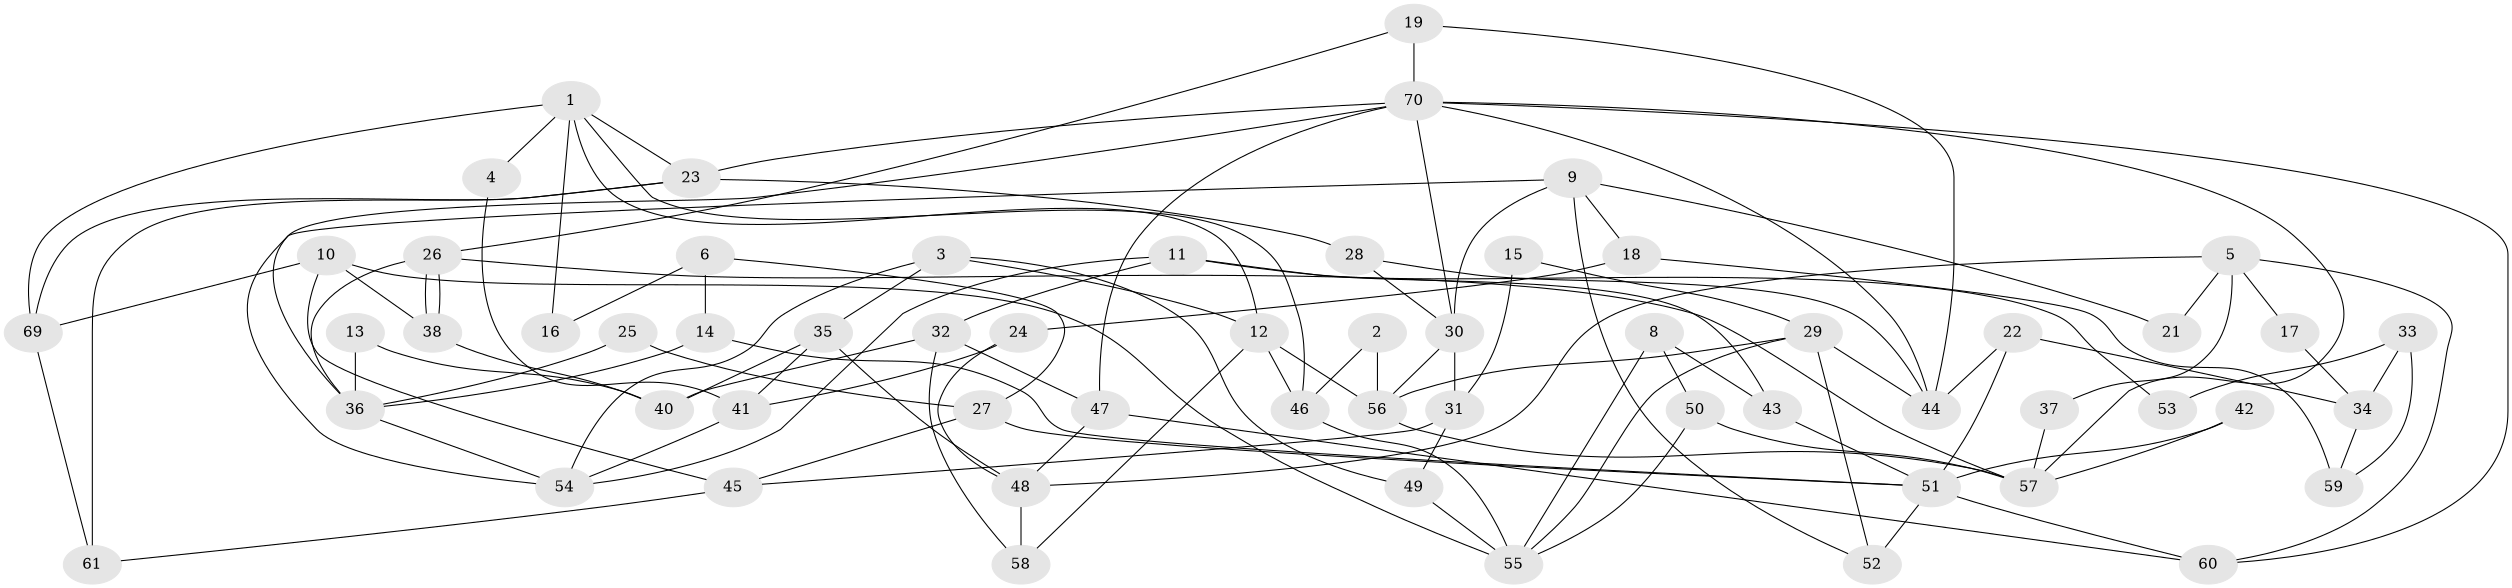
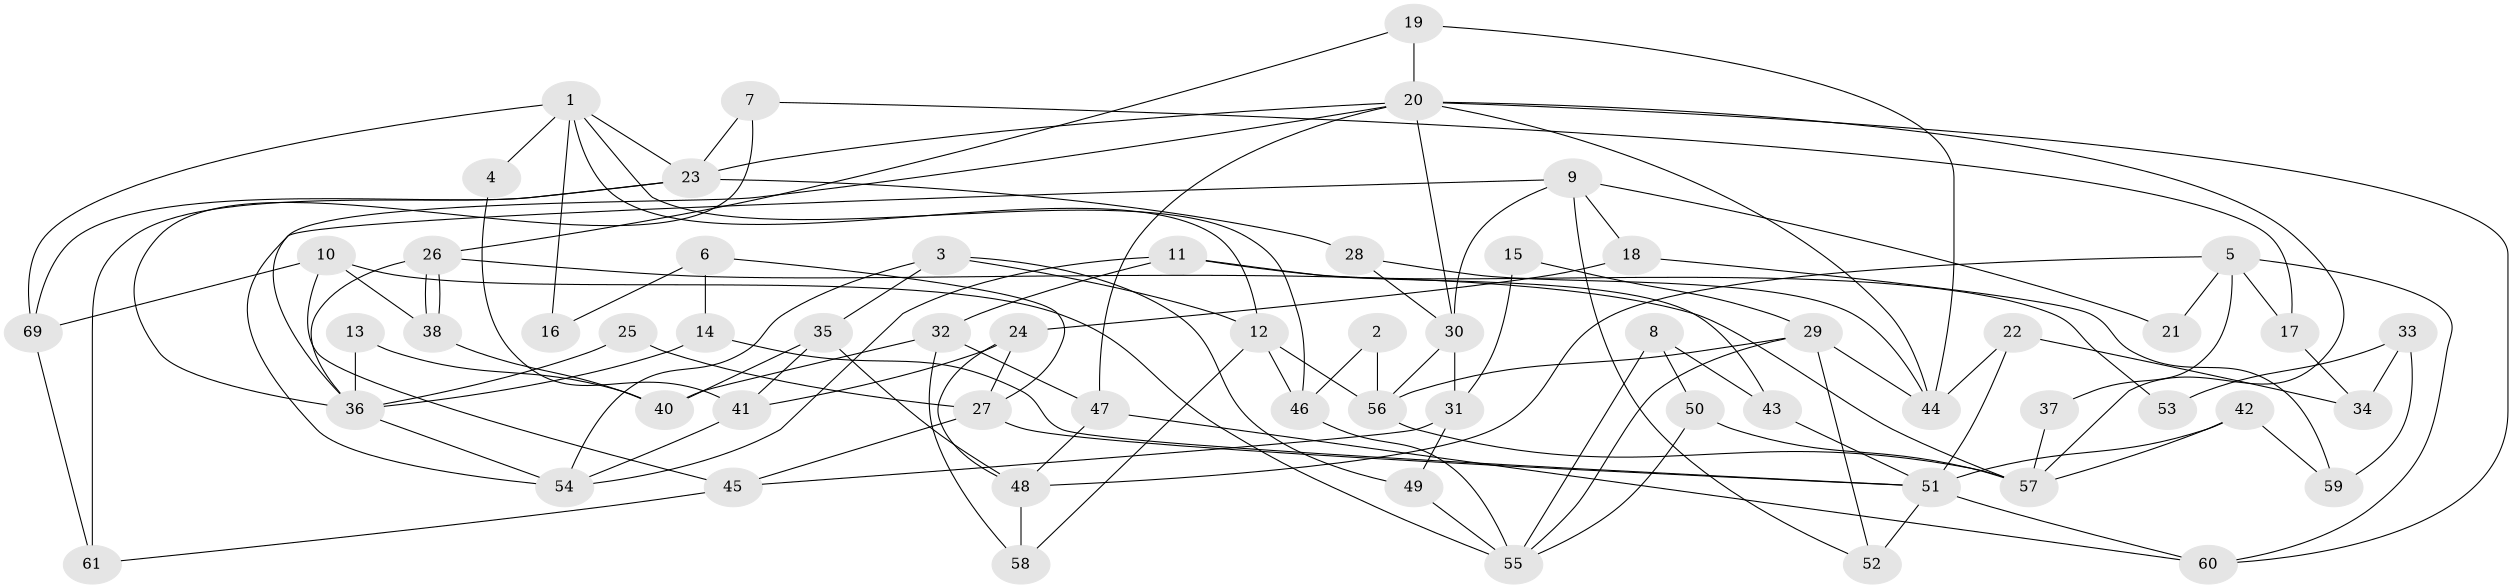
  graph {
    node [color=gray90 style=filled]
    1
    4
    12
    16
    23
    n6 [label=69]
    46
    41
    56
    58
    28
    61
    55
    2
    57
    3
    35
    49
    54
    48
    40
    5
    21
    37
    60
    17
    6
    14
    27
    36
    51
    45
+   7
    34
    8
    43
    50
    9
    18
    30
    52
    24
    59
    31
    10
    38
    11
    32
    53
    47
    13
    15
    29
    44
    19
-   20 [label=70]
+   20
    26
    42
    22
    25
    33
    1 -- 4
    1 -- 12
    1 -- 16
    1 -- 23
    1 -- n6
    1 -- 46
    4 -- 41
    12 -- 46
    12 -- 56
    12 -- 58
    23 -- n6
    23 -- 28
    23 -- 61
    n6 -- 61
    46 -- 55
    41 -- 54
    56 -- 57
    28 -- 30
    28 -- 44
    2 -- 46
    2 -- 56
    3 -- 12
    3 -- 35
    3 -- 49
    3 -- 54
    35 -- 41
    35 -- 48
    35 -- 40
    49 -- 55
    48 -- 58
    5 -- 48
    5 -- 21
    5 -- 37
    5 -- 60
    5 -- 17
    37 -- 57
    17 -- 34
    6 -- 16
    6 -- 14
    6 -- 27
    14 -- 36
    14 -- 51
    27 -- 51
    27 -- 45
    36 -- 54
    51 -- 60
    51 -- 52
    45 -- 61
+   7 -- 23
+   7 -- 17
+   7 -- 36
    8 -- 55
    8 -- 43
    8 -- 50
    43 -- 51
    50 -- 55
    50 -- 57
    9 -- 54
    9 -- 21
    9 -- 18
    9 -- 30
    9 -- 52
    18 -- 24
    18 -- 59
    30 -- 56
    30 -- 31
    24 -- 41
    24 -- 48
+   24 -- 27
    31 -- 49
    31 -- 45
    10 -- n6
    10 -- 55
    10 -- 45
    10 -- 38
    38 -- 40
    11 -- 54
    11 -- 43
    11 -- 32
    11 -- 53
    32 -- 58
    32 -- 40
    32 -- 47
    47 -- 48
    47 -- 60
    13 -- 40
    13 -- 36
    15 -- 31
    15 -- 29
    29 -- 56
    29 -- 55
    29 -- 52
    29 -- 44
    19 -- 44
    19 -- 20
    19 -- 26
    20 -- 23
    20 -- 57
    20 -- 60
    20 -- 36
    20 -- 30
    20 -- 47
    20 -- 44
    26 -- 57
    26 -- 36
    26 -- 38
    26 -- 38
    42 -- 57
    42 -- 51
-   34 -- 59
+   42 -- 59
    22 -- 51
    22 -- 34
    22 -- 44
    25 -- 27
    25 -- 36
    33 -- 34
    33 -- 59
    33 -- 53
  }
